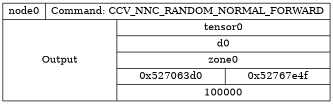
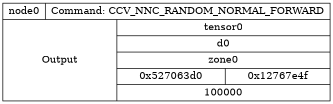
  digraph {
    compound=true
    rankdir=LR
-   n1 [label="{node0|Command: CCV_NNC_RANDOM_NORMAL_FORWARD}|{Output|{tensor0|d0|zone0|{0x527063d0|0x52767e4f}|100000}}" shape=record]
+   n1 [label="{node0|Command: CCV_NNC_RANDOM_NORMAL_FORWARD}|{Output|{tensor0|d0|zone0|{0x527063d0|0x12767e4f}|100000}}" shape=record]
  }
